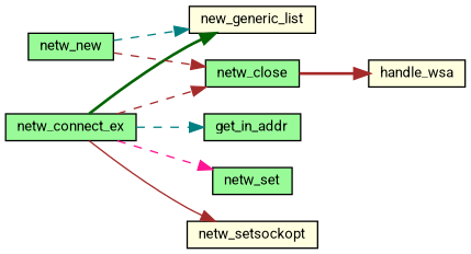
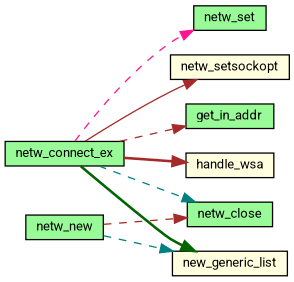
  digraph {
    fontname=Roboto
    rankdir=LR
    node [color=black fillcolor=palegreen fontname=Roboto fontsize=10 shape=record style=filled]
    edge [color=brown fontname=Roboto fontsize=10 labelfontname=Helvetica labelfontsize=10 style=dashed]
    n1 [fontcolor=black height=0.2 label=netw_connect_ex width=0.4]
    n2 [height=0.2 label=get_in_addr width=0.4]
    n3 [fillcolor=lightyellow height=0.2 label=handle_wsa width=0.4]
    n4 [height=0.2 label=netw_close width=0.4]
    n5 [height=0.2 label=netw_set width=0.4]
    n6 [fillcolor=lightyellow height=0.2 label=netw_setsockopt width=0.4]
    n7 [fillcolor=lightyellow height=0.2 label=new_generic_list width=0.4]
    n8 [height=0.2 label=netw_new width=0.4]
-   n1 -> n2 [color=teal]
-   n4 -> n3 [style=bold]
-   n1 -> n4
+   n1 -> n2
+   n1 -> n3 [style=bold]
+   n1 -> n4 [color=teal]
    n1 -> n5 [color=deeppink]
    n1 -> n6 [style=solid]
    n1 -> n7 [color=darkgreen style=bold]
    n8 -> n4
    n8 -> n7 [color=teal]
  }
